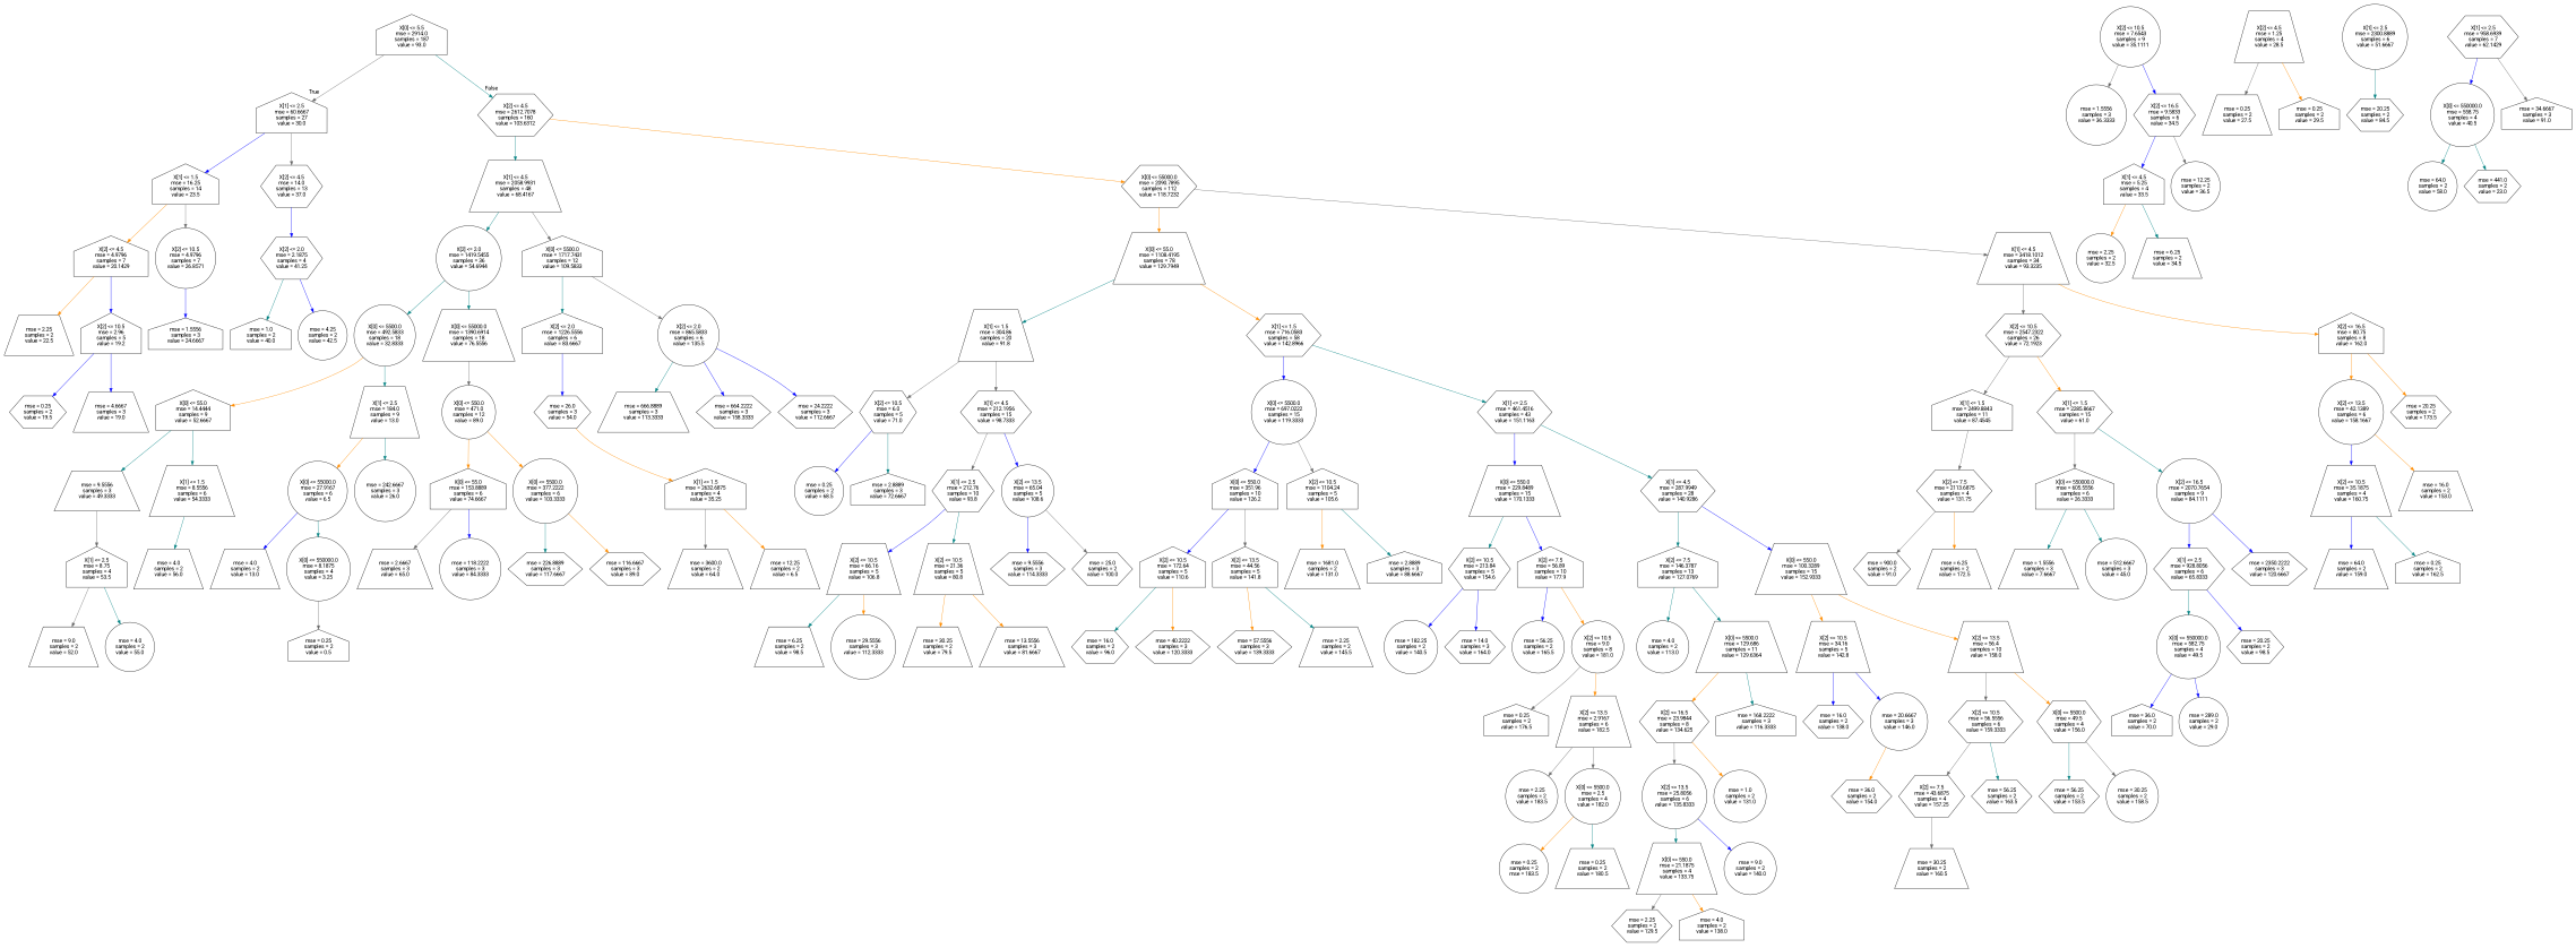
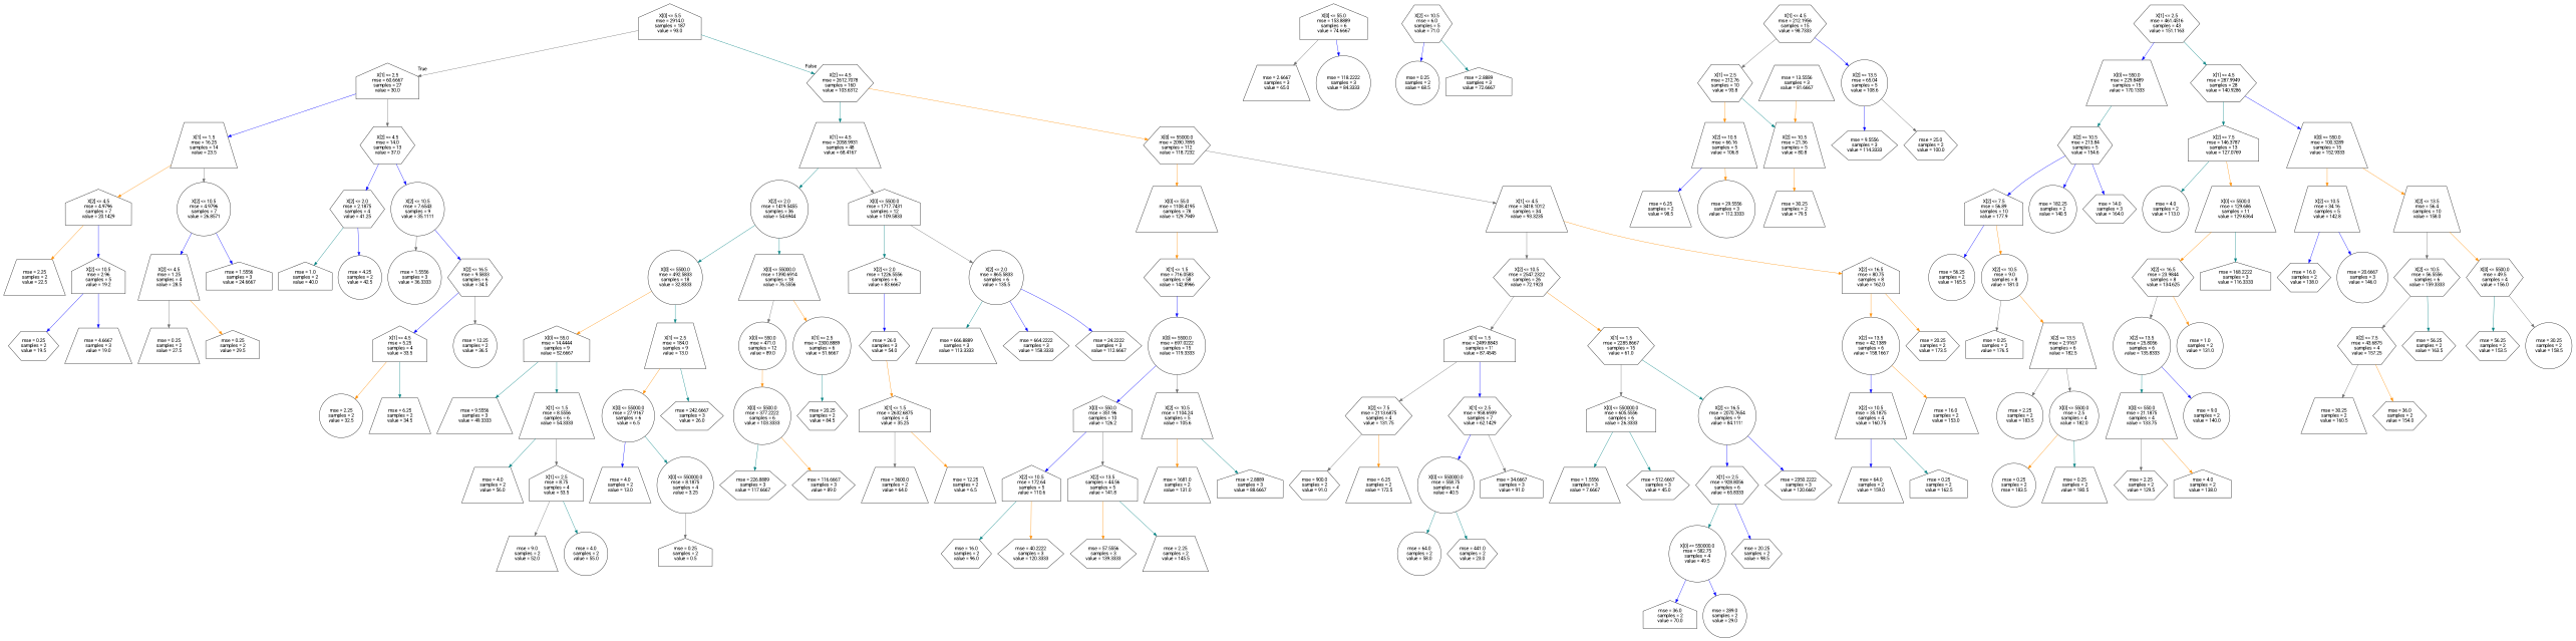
  digraph {
    fontname=Roboto
    node [fontname=Roboto shape=hexagon]
    edge [color=teal fontname=Roboto]
    n1 [label="X[0] <= 5.5\nmse = 2914.0\nsamples = 187\nvalue = 93.0" shape=house]
    n2 [label="X[1] <= 2.5\nmse = 60.6667\nsamples = 27\nvalue = 30.0" shape=house]
    n3 [label="X[2] <= 4.5\nmse = 2612.7078\nsamples = 160\nvalue = 103.6312"]
-   n4 [label="X[1] <= 1.5\nmse = 16.25\nsamples = 14\nvalue = 23.5" shape=house]
+   n4 [label="X[1] <= 1.5\nmse = 16.25\nsamples = 14\nvalue = 23.5" shape=trapezium]
    n5 [label="X[2] <= 4.5\nmse = 14.0\nsamples = 13\nvalue = 37.0"]
    n6 [label="X[1] <= 4.5\nmse = 2058.9931\nsamples = 48\nvalue = 68.4167" shape=trapezium]
    n7 [label="X[0] <= 55000.0\nmse = 2090.7895\nsamples = 112\nvalue = 118.7232"]
    n8 [label="X[2] <= 4.5\nmse = 4.9796\nsamples = 7\nvalue = 20.1429" shape=house]
    n9 [label="X[2] <= 10.5\nmse = 4.9796\nsamples = 7\nvalue = 26.8571" shape=circle]
    n10 [label="X[2] <= 2.0\nmse = 2.1875\nsamples = 4\nvalue = 41.25"]
    n11 [label="X[2] <= 10.5\nmse = 7.6543\nsamples = 9\nvalue = 35.1111" shape=circle]
    n12 [label="mse = 2.25\nsamples = 2\nvalue = 22.5" shape=trapezium]
    n13 [label="X[2] <= 10.5\nmse = 2.96\nsamples = 5\nvalue = 19.2" shape=house]
    n14 [label="X[2] <= 4.5\nmse = 1.25\nsamples = 4\nvalue = 28.5" shape=trapezium]
    n15 [label="mse = 1.5556\nsamples = 3\nvalue = 24.6667" shape=house]
    n16 [label="mse = 0.25\nsamples = 2\nvalue = 19.5"]
    n17 [label="mse = 4.6667\nsamples = 3\nvalue = 19.0" shape=trapezium]
    n18 [label="mse = 0.25\nsamples = 2\nvalue = 27.5" shape=trapezium]
    n19 [label="mse = 0.25\nsamples = 2\nvalue = 29.5" shape=house]
    n20 [label="mse = 1.0\nsamples = 2\nvalue = 40.0" shape=house]
    n21 [label="mse = 4.25\nsamples = 2\nvalue = 42.5" shape=circle]
    n22 [label="mse = 1.5556\nsamples = 3\nvalue = 36.3333" shape=circle]
    n23 [label="X[2] <= 16.5\nmse = 9.5833\nsamples = 6\nvalue = 34.5"]
    n24 [label="X[1] <= 4.5\nmse = 5.25\nsamples = 4\nvalue = 33.5" shape=house]
    n25 [label="mse = 12.25\nsamples = 2\nvalue = 36.5" shape=circle]
    n26 [label="mse = 2.25\nsamples = 2\nvalue = 32.5" shape=circle]
    n27 [label="mse = 6.25\nsamples = 2\nvalue = 34.5" shape=trapezium]
    n28 [label="X[2] <= 2.0\nmse = 1419.5455\nsamples = 36\nvalue = 54.6944" shape=circle]
    n29 [label="X[0] <= 5500.0\nmse = 1717.7431\nsamples = 12\nvalue = 109.5833" shape=house]
    n30 [label="X[0] <= 55.0\nmse = 1108.4195\nsamples = 78\nvalue = 129.7949" shape=trapezium]
    n31 [label="X[1] <= 4.5\nmse = 3418.1012\nsamples = 34\nvalue = 93.3235" shape=trapezium]
    n32 [label="X[0] <= 5500.0\nmse = 492.5833\nsamples = 18\nvalue = 32.8333" shape=circle]
    n33 [label="X[0] <= 55000.0\nmse = 1390.6914\nsamples = 18\nvalue = 76.5556" shape=trapezium]
    n34 [label="X[2] <= 2.0\nmse = 1226.5556\nsamples = 6\nvalue = 83.6667" shape=house]
    n35 [label="X[2] <= 2.0\nmse = 865.5833\nsamples = 6\nvalue = 135.5" shape=circle]
    n36 [label="X[0] <= 55.0\nmse = 14.4444\nsamples = 9\nvalue = 52.6667" shape=house]
    n37 [label="X[1] <= 2.5\nmse = 184.0\nsamples = 9\nvalue = 13.0" shape=trapezium]
    n38 [label="X[0] <= 550.0\nmse = 471.0\nsamples = 12\nvalue = 89.0" shape=circle]
    n39 [label="X[1] <= 2.5\nmse = 2300.8889\nsamples = 6\nvalue = 51.6667" shape=circle]
    n40 [label="mse = 9.5556\nsamples = 3\nvalue = 49.3333" shape=trapezium]
    n41 [label="X[1] <= 1.5\nmse = 8.5556\nsamples = 6\nvalue = 54.3333" shape=trapezium]
    n42 [label="X[0] <= 55000.0\nmse = 27.9167\nsamples = 6\nvalue = 6.5" shape=circle]
-   n43 [label="mse = 242.6667\nsamples = 3\nvalue = 26.0" shape=circle]
+   n43 [label="mse = 242.6667\nsamples = 3\nvalue = 26.0"]
    n44 [label="mse = 4.0\nsamples = 2\nvalue = 56.0" shape=trapezium]
    n45 [label="X[1] <= 2.5\nmse = 8.75\nsamples = 4\nvalue = 53.5" shape=house]
    n46 [label="mse = 9.0\nsamples = 2\nvalue = 52.0" shape=trapezium]
    n47 [label="mse = 4.0\nsamples = 2\nvalue = 55.0" shape=circle]
    n48 [label="mse = 4.0\nsamples = 2\nvalue = 13.0" shape=trapezium]
    n49 [label="X[0] <= 550000.0\nmse = 8.1875\nsamples = 4\nvalue = 3.25" shape=circle]
    n50 [label="mse = 0.25\nsamples = 2\nvalue = 0.5" shape=house]
    n51 [label="X[0] <= 55.0\nmse = 153.8889\nsamples = 6\nvalue = 74.6667" shape=house]
    n52 [label="X[0] <= 5500.0\nmse = 377.2222\nsamples = 6\nvalue = 103.3333" shape=circle]
    n53 [label="mse = 20.25\nsamples = 2\nvalue = 84.5"]
    n54 [label="mse = 2.6667\nsamples = 3\nvalue = 65.0" shape=trapezium]
    n55 [label="mse = 118.2222\nsamples = 3\nvalue = 84.3333" shape=circle]
    n56 [label="mse = 226.8889\nsamples = 3\nvalue = 117.6667"]
    n57 [label="mse = 116.6667\nsamples = 3\nvalue = 89.0"]
    n58 [label="X[1] <= 1.5\nmse = 2632.6875\nsamples = 4\nvalue = 35.25" shape=house]
    n59 [label="mse = 3600.0\nsamples = 2\nvalue = 64.0" shape=trapezium]
    n60 [label="mse = 12.25\nsamples = 2\nvalue = 6.5" shape=trapezium]
    n61 [label="mse = 26.0\nsamples = 3\nvalue = 54.0"]
    n62 [label="mse = 666.8889\nsamples = 3\nvalue = 113.3333" shape=trapezium]
    n63 [label="mse = 664.2222\nsamples = 3\nvalue = 158.3333"]
    n64 [label="mse = 24.2222\nsamples = 3\nvalue = 112.6667"]
-   n65 [label="X[1] <= 1.5\nmse = 304.86\nsamples = 20\nvalue = 91.8" shape=trapezium]
    n66 [label="X[1] <= 1.5\nmse = 716.0583\nsamples = 58\nvalue = 142.8966"]
    n67 [label="X[2] <= 10.5\nmse = 2547.2322\nsamples = 26\nvalue = 72.1923"]
    n68 [label="X[2] <= 16.5\nmse = 80.75\nsamples = 8\nvalue = 162.0" shape=house]
    n69 [label="X[2] <= 10.5\nmse = 6.0\nsamples = 5\nvalue = 71.0"]
    n70 [label="X[1] <= 4.5\nmse = 212.1956\nsamples = 15\nvalue = 98.7333"]
    n71 [label="X[0] <= 5500.0\nmse = 697.0222\nsamples = 15\nvalue = 119.3333" shape=circle]
    n72 [label="X[1] <= 2.5\nmse = 461.4516\nsamples = 43\nvalue = 151.1163"]
    n73 [label="mse = 0.25\nsamples = 2\nvalue = 68.5" shape=circle]
    n74 [label="mse = 2.8889\nsamples = 3\nvalue = 72.6667" shape=house]
    n75 [label="X[1] <= 2.5\nmse = 212.76\nsamples = 10\nvalue = 93.8"]
    n76 [label="X[2] <= 13.5\nmse = 65.04\nsamples = 5\nvalue = 108.6" shape=circle]
    n77 [label="X[2] <= 10.5\nmse = 66.16\nsamples = 5\nvalue = 106.8" shape=trapezium]
    n78 [label="X[2] <= 10.5\nmse = 21.36\nsamples = 5\nvalue = 80.8" shape=trapezium]
    n79 [label="mse = 9.5556\nsamples = 3\nvalue = 114.3333"]
    n80 [label="mse = 25.0\nsamples = 2\nvalue = 100.0"]
    n81 [label="mse = 6.25\nsamples = 2\nvalue = 98.5" shape=trapezium]
    n82 [label="mse = 29.5556\nsamples = 3\nvalue = 112.3333" shape=circle]
    n83 [label="mse = 30.25\nsamples = 2\nvalue = 79.5" shape=trapezium]
    n84 [label="mse = 13.5556\nsamples = 3\nvalue = 81.6667" shape=trapezium]
    n85 [label="X[0] <= 550.0\nmse = 351.96\nsamples = 10\nvalue = 126.2" shape=house]
-   n86 [label="X[2] <= 10.5\nmse = 1104.24\nsamples = 5\nvalue = 105.6" shape=house]
+   n86 [label="X[2] <= 10.5\nmse = 1104.24\nsamples = 5\nvalue = 105.6" shape=trapezium]
    n87 [label="X[0] <= 550.0\nmse = 229.8489\nsamples = 15\nvalue = 170.1333" shape=trapezium]
    n88 [label="X[1] <= 4.5\nmse = 287.9949\nsamples = 28\nvalue = 140.9286"]
    n89 [label="X[2] <= 10.5\nmse = 172.64\nsamples = 5\nvalue = 110.6" shape=house]
-   n90 [label="X[2] <= 13.5\nmse = 44.56\nsamples = 5\nvalue = 141.8" shape=house]
+   n90 [label="X[2] <= 13.5\nsamples = 44.56\nsamples = 5\nvalue = 141.8" shape=house]
    n91 [label="mse = 1681.0\nsamples = 2\nvalue = 131.0" shape=trapezium]
    n92 [label="mse = 2.8889\nsamples = 3\nvalue = 88.6667" shape=house]
    n93 [label="mse = 16.0\nsamples = 2\nvalue = 96.0"]
    n94 [label="mse = 40.2222\nsamples = 3\nvalue = 120.3333"]
    n95 [label="mse = 57.5556\nsamples = 3\nvalue = 139.3333"]
    n96 [label="mse = 2.25\nsamples = 2\nvalue = 145.5" shape=trapezium]
    n97 [label="X[2] <= 10.5\nmse = 213.84\nsamples = 5\nvalue = 154.6"]
    n98 [label="X[2] <= 7.5\nmse = 56.89\nsamples = 10\nvalue = 177.9" shape=house]
    n99 [label="X[2] <= 7.5\nmse = 146.3787\nsamples = 13\nvalue = 127.0769" shape=house]
    n100 [label="X[0] <= 550.0\nmse = 100.3289\nsamples = 15\nvalue = 152.9333" shape=trapezium]
    n101 [label="mse = 182.25\nsamples = 2\nvalue = 140.5" shape=circle]
    n102 [label="mse = 14.0\nsamples = 3\nvalue = 164.0"]
    n103 [label="mse = 56.25\nsamples = 2\nvalue = 165.5" shape=circle]
    n104 [label="X[2] <= 10.5\nmse = 9.0\nsamples = 8\nvalue = 181.0" shape=circle]
    n105 [label="mse = 0.25\nsamples = 2\nvalue = 176.5" shape=house]
    n106 [label="X[2] <= 13.5\nmse = 2.9167\nsamples = 6\nvalue = 182.5" shape=trapezium]
    n107 [label="mse = 2.25\nsamples = 2\nvalue = 183.5" shape=circle]
    n108 [label="X[0] <= 5500.0\nmse = 2.5\nsamples = 4\nvalue = 182.0" shape=circle]
    n109 [label="mse = 0.25\nsamples = 2\nmse = 183.5" shape=circle]
    n110 [label="mse = 0.25\nsamples = 2\nvalue = 180.5" shape=trapezium]
    n111 [label="mse = 4.0\nsamples = 2\nvalue = 113.0" shape=circle]
    n112 [label="X[0] <= 5500.0\nmse = 129.686\nsamples = 11\nvalue = 129.6364" shape=trapezium]
    n113 [label="X[2] <= 10.5\nmse = 34.16\nsamples = 5\nvalue = 142.8" shape=trapezium]
    n114 [label="X[2] <= 13.5\nmse = 56.4\nsamples = 10\nvalue = 158.0" shape=trapezium]
    n115 [label="X[2] <= 16.5\nmse = 23.9844\nsamples = 8\nvalue = 134.625"]
    n116 [label="mse = 168.2222\nsamples = 3\nvalue = 116.3333" shape=house]
    n117 [label="X[2] <= 13.5\nmse = 25.8056\nsamples = 6\nvalue = 135.8333" shape=circle]
    n118 [label="mse = 1.0\nsamples = 2\nvalue = 131.0" shape=circle]
    n119 [label="X[0] <= 550.0\nmse = 21.1875\nsamples = 4\nvalue = 133.75" shape=trapezium]
    n120 [label="mse = 9.0\nsamples = 2\nvalue = 140.0" shape=circle]
    n121 [label="mse = 2.25\nsamples = 2\nvalue = 129.5"]
    n122 [label="mse = 4.0\nsamples = 2\nvalue = 138.0" shape=house]
    n123 [label="mse = 16.0\nsamples = 2\nvalue = 138.0"]
    n124 [label="mse = 20.6667\nsamples = 3\nvalue = 146.0" shape=circle]
    n125 [label="X[2] <= 10.5\nmse = 56.5556\nsamples = 6\nvalue = 159.3333"]
    n126 [label="X[0] <= 5500.0\nmse = 49.5\nsamples = 4\nvalue = 156.0"]
    n127 [label="X[2] <= 7.5\nmse = 43.6875\nsamples = 4\nvalue = 157.25"]
    n128 [label="mse = 56.25\nsamples = 2\nvalue = 163.5"]
    n129 [label="mse = 56.25\nsamples = 2\nvalue = 153.5"]
    n130 [label="mse = 30.25\nsamples = 2\nvalue = 158.5" shape=circle]
    n131 [label="mse = 30.25\nsamples = 2\nvalue = 160.5" shape=trapezium]
    n132 [label="mse = 36.0\nsamples = 2\nvalue = 154.0"]
    n133 [label="X[1] <= 1.5\nmse = 2499.8843\nsamples = 11\nvalue = 87.4545" shape=house]
    n134 [label="X[1] <= 1.5\nmse = 2285.8667\nsamples = 15\nvalue = 61.0"]
    n135 [label="X[2] <= 13.5\nmse = 42.1389\nsamples = 6\nvalue = 158.1667" shape=circle]
    n136 [label="mse = 20.25\nsamples = 2\nvalue = 173.5"]
    n137 [label="X[2] <= 7.5\nmse = 2113.6875\nsamples = 4\nvalue = 131.75"]
    n138 [label="X[1] <= 2.5\nmse = 958.6939\nsamples = 7\nvalue = 62.1429"]
    n139 [label="X[0] <= 550000.0\nmse = 605.5556\nsamples = 6\nvalue = 26.3333" shape=house]
    n140 [label="X[2] <= 16.5\nmse = 2070.7654\nsamples = 9\nvalue = 84.1111" shape=circle]
    n141 [label="mse = 900.0\nsamples = 2\nvalue = 91.0"]
    n142 [label="mse = 6.25\nsamples = 2\nvalue = 172.5" shape=trapezium]
    n143 [label="X[0] <= 550000.0\nmse = 558.75\nsamples = 4\nvalue = 40.5" shape=circle]
    n144 [label="mse = 34.6667\nsamples = 3\nvalue = 91.0" shape=house]
    n145 [label="mse = 64.0\nsamples = 2\nvalue = 58.0" shape=circle]
    n146 [label="mse = 441.0\nsamples = 2\nvalue = 23.0"]
    n147 [label="mse = 1.5556\nsamples = 3\nvalue = 7.6667" shape=trapezium]
-   n148 [label="mse = 512.6667\nsamples = 3\nvalue = 45.0" shape=circle]
+   n148 [label="mse = 512.6667\nsamples = 3\nvalue = 45.0"]
    n149 [label="X[1] <= 2.5\nmse = 928.8056\nsamples = 6\nvalue = 65.8333"]
    n150 [label="mse = 2350.2222\nsamples = 3\nvalue = 120.6667"]
    n151 [label="X[0] <= 550000.0\nmse = 582.75\nsamples = 4\nvalue = 49.5" shape=circle]
    n152 [label="mse = 20.25\nsamples = 2\nvalue = 98.5"]
    n153 [label="mse = 36.0\nsamples = 2\nvalue = 70.0" shape=house]
    n154 [label="mse = 289.0\nsamples = 2\nvalue = 29.0" shape=circle]
    n155 [label="X[2] <= 10.5\nmse = 35.1875\nsamples = 4\nvalue = 160.75" shape=trapezium]
    n156 [label="mse = 16.0\nsamples = 2\nvalue = 153.0" shape=trapezium]
    n157 [label="mse = 64.0\nsamples = 2\nvalue = 159.0" shape=trapezium]
    n158 [label="mse = 0.25\nsamples = 2\nvalue = 162.5" shape=house]
    n1 -> n2 [color=gray40 headlabel=True labelangle=45 labeldistance=2.5]
    n1 -> n3 [headlabel=False labelangle=-45 labeldistance=2.5]
    n2 -> n4 [color=blue]
    n2 -> n5 [color=gray40]
    n3 -> n6
    n3 -> n7 [color=darkorange]
    n4 -> n8 [color=darkorange]
    n4 -> n9 [color=gray40]
    n5 -> n10 [color=blue]
+   n5 -> n11 [color=blue]
    n6 -> n28
    n6 -> n29 [color=gray40]
    n7 -> n30 [color=darkorange]
    n7 -> n31 [color=gray40]
    n8 -> n12 [color=darkorange]
    n8 -> n13 [color=blue]
+   n9 -> n14 [color=blue]
    n9 -> n15 [color=blue]
    n10 -> n20
    n10 -> n21 [color=blue]
    n11 -> n22 [color=gray40]
    n11 -> n23 [color=blue]
    n13 -> n16 [color=blue]
    n13 -> n17 [color=blue]
    n14 -> n18 [color=gray40]
    n14 -> n19 [color=darkorange]
    n23 -> n24 [color=blue]
    n23 -> n25 [color=gray40]
    n24 -> n26 [color=darkorange]
    n24 -> n27
    n28 -> n32
    n28 -> n33
    n29 -> n34
    n29 -> n35 [color=gray40]
-   n30 -> n65
    n30 -> n66 [color=darkorange]
    n31 -> n67 [color=gray40]
    n31 -> n68 [color=darkorange]
    n32 -> n36 [color=darkorange]
    n32 -> n37
    n33 -> n38 [color=gray40]
+   n33 -> n39 [color=darkorange]
    n34 -> n61 [color=blue]
    n35 -> n62
    n35 -> n63 [color=blue]
    n35 -> n64 [color=blue]
    n36 -> n40
    n36 -> n41
    n37 -> n42 [color=darkorange]
    n37 -> n43
-   n38 -> n51 [color=darkorange]
    n38 -> n52 [color=darkorange]
    n39 -> n53
    n41 -> n44
-   n40 -> n45 [color=gray40]
+   n41 -> n45 [color=gray40]
    n42 -> n48 [color=blue]
    n42 -> n49
    n45 -> n46 [color=gray40]
    n45 -> n47
    n49 -> n50 [color=gray40]
    n51 -> n54 [color=gray40]
    n51 -> n55 [color=blue]
    n52 -> n56
    n52 -> n57 [color=darkorange]
    n58 -> n59 [color=gray40]
    n58 -> n60 [color=darkorange]
    n61 -> n58 [color=darkorange]
-   n65 -> n69 [color=gray40]
-   n65 -> n70 [color=gray40]
    n66 -> n71 [color=blue]
-   n66 -> n72
    n67 -> n133 [color=gray40]
    n67 -> n134 [color=darkorange]
    n68 -> n135 [color=darkorange]
    n68 -> n136 [color=darkorange]
    n69 -> n73 [color=blue]
    n69 -> n74
    n70 -> n75 [color=gray40]
    n70 -> n76 [color=blue]
    n71 -> n85 [color=blue]
    n71 -> n86 [color=gray40]
    n72 -> n87 [color=blue]
    n72 -> n88
-   n75 -> n77 [color=blue]
+   n75 -> n77 [color=darkorange]
    n75 -> n78
    n76 -> n79 [color=blue]
    n76 -> n80 [color=gray40]
-   n77 -> n81
+   n77 -> n81 [color=blue]
    n77 -> n82 [color=darkorange]
    n78 -> n83 [color=darkorange]
-   n78 -> n84 [color=darkorange]
+   n84 -> n78 [color=darkorange]
    n85 -> n89 [color=blue]
    n85 -> n90 [color=gray40]
    n86 -> n91 [color=darkorange]
    n86 -> n92
    n87 -> n97
-   n87 -> n98 [color=blue]
+   n97 -> n98 [color=blue]
    n88 -> n99
    n88 -> n100 [color=blue]
    n89 -> n93
    n89 -> n94 [color=darkorange]
    n90 -> n95 [color=darkorange]
    n90 -> n96
    n97 -> n101 [color=blue]
    n97 -> n102 [color=blue]
    n98 -> n103 [color=blue]
    n98 -> n104 [color=darkorange]
    n99 -> n111
-   n99 -> n112
+   n99 -> n112 [color=darkorange]
    n100 -> n113 [color=darkorange]
    n100 -> n114 [color=darkorange]
    n104 -> n105 [color=gray40]
    n104 -> n106 [color=darkorange]
    n106 -> n107 [color=gray40]
    n106 -> n108 [color=gray40]
    n108 -> n109 [color=darkorange]
    n108 -> n110
    n112 -> n115 [color=darkorange]
    n112 -> n116
    n113 -> n123 [color=blue]
    n113 -> n124 [color=blue]
    n114 -> n125 [color=gray40]
    n114 -> n126 [color=darkorange]
    n115 -> n117 [color=gray40]
    n115 -> n118 [color=darkorange]
    n117 -> n119
    n117 -> n120 [color=blue]
    n119 -> n121 [color=gray40]
    n119 -> n122 [color=darkorange]
    n125 -> n127 [color=gray40]
    n125 -> n128
    n126 -> n129
    n126 -> n130 [color=gray40]
    n127 -> n131 [color=gray40]
-   n124 -> n132 [color=darkorange]
+   n127 -> n132 [color=darkorange]
    n133 -> n137 [color=gray40]
+   n133 -> n138 [color=blue]
    n134 -> n139 [color=gray40]
    n134 -> n140
    n135 -> n155 [color=blue]
    n135 -> n156 [color=darkorange]
    n137 -> n141 [color=gray40]
    n137 -> n142 [color=darkorange]
    n138 -> n143 [color=blue]
    n138 -> n144 [color=gray40]
    n139 -> n147
    n139 -> n148
    n140 -> n149 [color=blue]
    n140 -> n150 [color=blue]
    n143 -> n145
    n143 -> n146
    n149 -> n151
    n149 -> n152 [color=blue]
    n151 -> n153 [color=blue]
    n151 -> n154 [color=blue]
    n155 -> n157 [color=blue]
    n155 -> n158
  }
